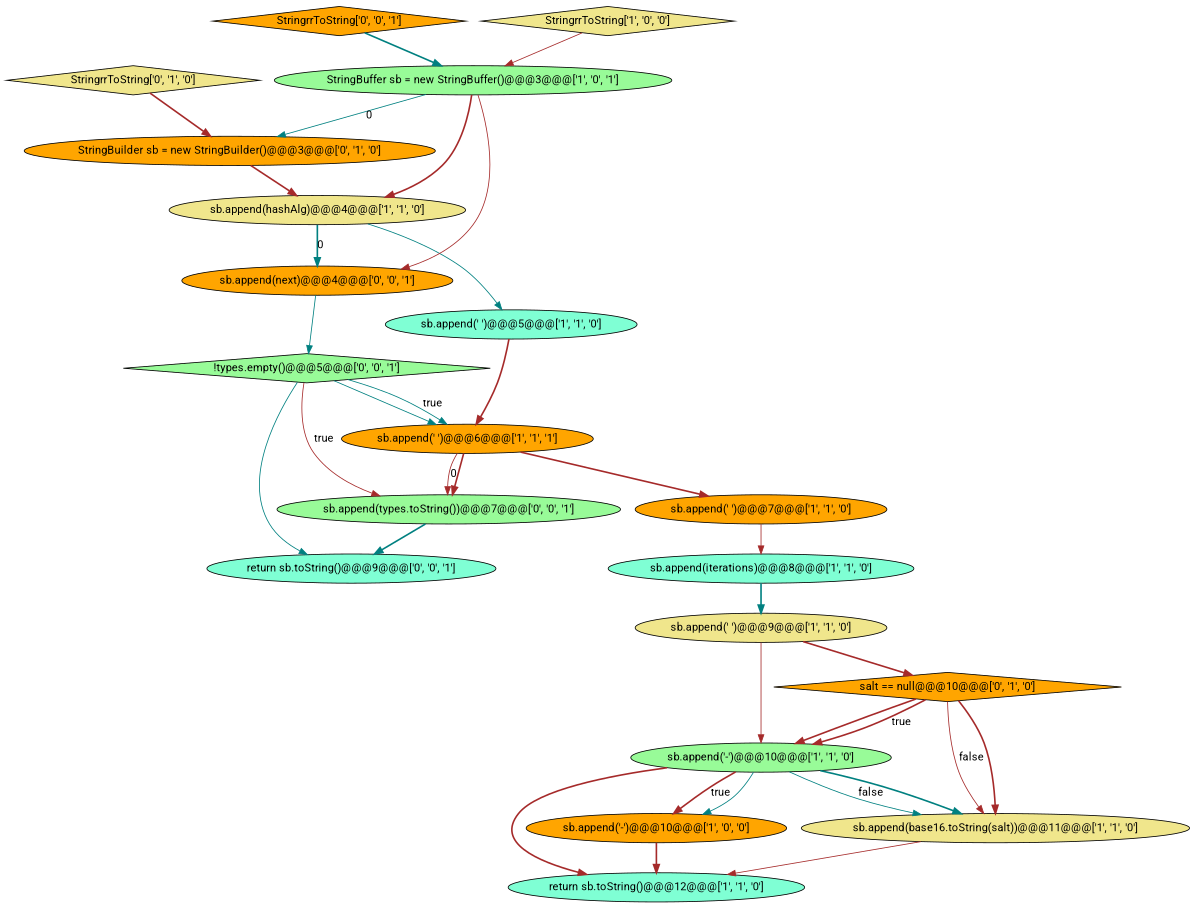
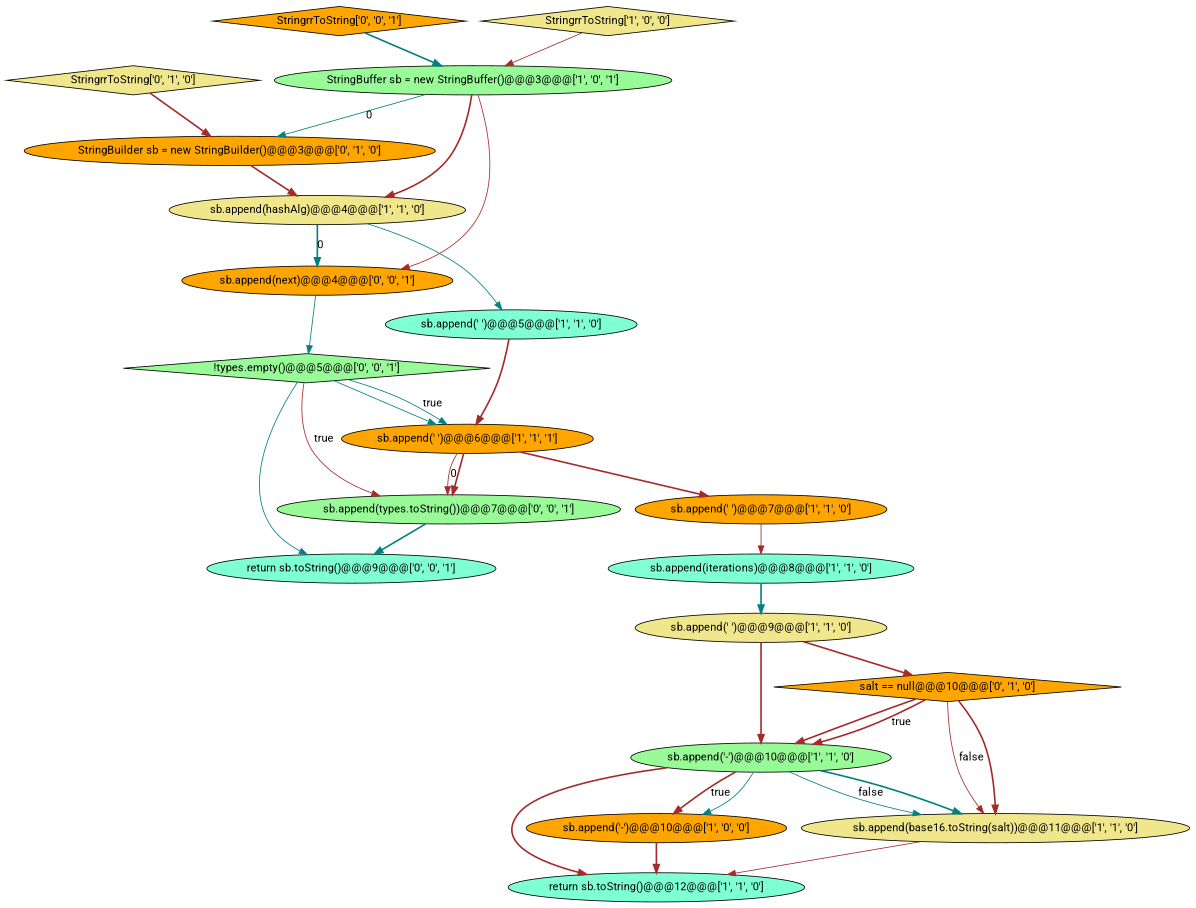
  digraph {
    fontname=Roboto
    node [fillcolor=orange fontname=Roboto shape=ellipse style=filled]
    edge [color=brown fontname=Roboto style=bold]
    n1 [label="sb.append(next)@@@4@@@['0', '0', '1']"]
    n2 [fillcolor=palegreen label="!types.empty()@@@5@@@['0', '0', '1']" shape=diamond]
    n3 [fillcolor=palegreen label="sb.append(types.toString())@@@7@@@['0', '0', '1']"]
    n4 [fillcolor=aquamarine label="return sb.toString()@@@9@@@['0', '0', '1']"]
    n5 [label="sb.append(' ')@@@6@@@['1', '1', '1']"]
    n6 [label="StringBuilder sb = new StringBuilder()@@@3@@@['0', '1', '0']"]
    n7 [fillcolor=khaki label="sb.append(hashAlg)@@@4@@@['1', '1', '0']"]
    n8 [fillcolor=aquamarine label="sb.append(' ')@@@5@@@['1', '1', '0']"]
    n9 [fillcolor=khaki label="sb.append(' ')@@@9@@@['1', '1', '0']"]
    n10 [fillcolor=palegreen label="sb.append('-')@@@10@@@['1', '1', '0']"]
    n11 [label="salt == null@@@10@@@['0', '1', '0']" shape=diamond]
    n12 [label="sb.append('-')@@@10@@@['1', '0', '0']"]
    n13 [fillcolor=aquamarine label="return sb.toString()@@@12@@@['1', '1', '0']"]
    n14 [fillcolor=khaki label="sb.append(base16.toString(salt))@@@11@@@['1', '1', '0']"]
    n15 [label="sb.append(' ')@@@7@@@['1', '1', '0']"]
    n16 [label="StringrrToString['0', '0', '1']" shape=diamond]
    n17 [fillcolor=palegreen label="StringBuffer sb = new StringBuffer()@@@3@@@['1', '0', '1']"]
    n18 [fillcolor=khaki label="StringrrToString['1', '0', '0']" shape=diamond]
    n19 [fillcolor=khaki label="StringrrToString['0', '1', '0']" shape=diamond]
    n20 [fillcolor=aquamarine label="sb.append(iterations)@@@8@@@['1', '1', '0']"]
    n1 -> n2 [color=teal style=solid]
    n2 -> n3 [label=true style=solid]
    n2 -> n4 [color=teal style=solid]
    n2 -> n5 [color=teal style=solid]
    n2 -> n5 [color=teal label=true style=solid]
    n3 -> n4 [color=teal]
    n5 -> n3 [label=0 style=solid]
    n5 -> n3
    n5 -> n15
    n6 -> n7
    n7 -> n1 [color=teal label=0]
    n7 -> n8 [color=teal style=solid]
    n8 -> n5
-   n9 -> n10 [style=solid]
+   n9 -> n10
    n9 -> n11
    n10 -> n12 [label=true]
    n10 -> n12 [color=teal style=solid]
    n10 -> n13
    n10 -> n14 [color=teal label=false style=solid]
    n10 -> n14 [color=teal]
    n11 -> n10
    n11 -> n10 [label=true]
    n11 -> n14 [label=false style=solid]
    n11 -> n14
    n12 -> n13
    n14 -> n13 [style=solid]
    n15 -> n20 [style=solid]
    n16 -> n17 [color=teal]
    n17 -> n1 [style=solid]
    n17 -> n6 [color=teal label=0 style=solid]
    n17 -> n7
    n18 -> n17 [style=solid]
    n19 -> n6
    n20 -> n9 [color=teal]
  }
